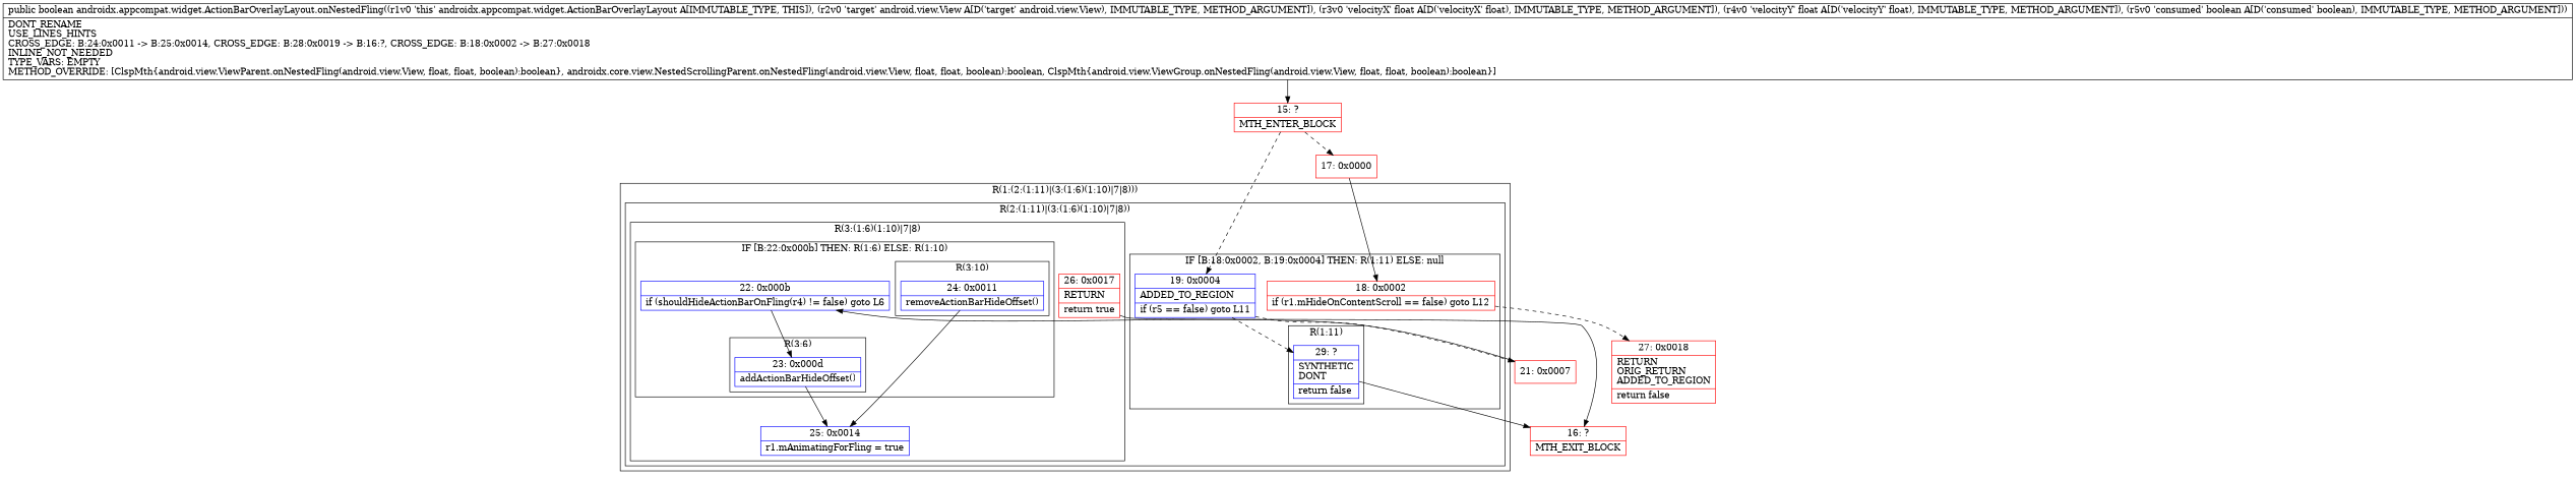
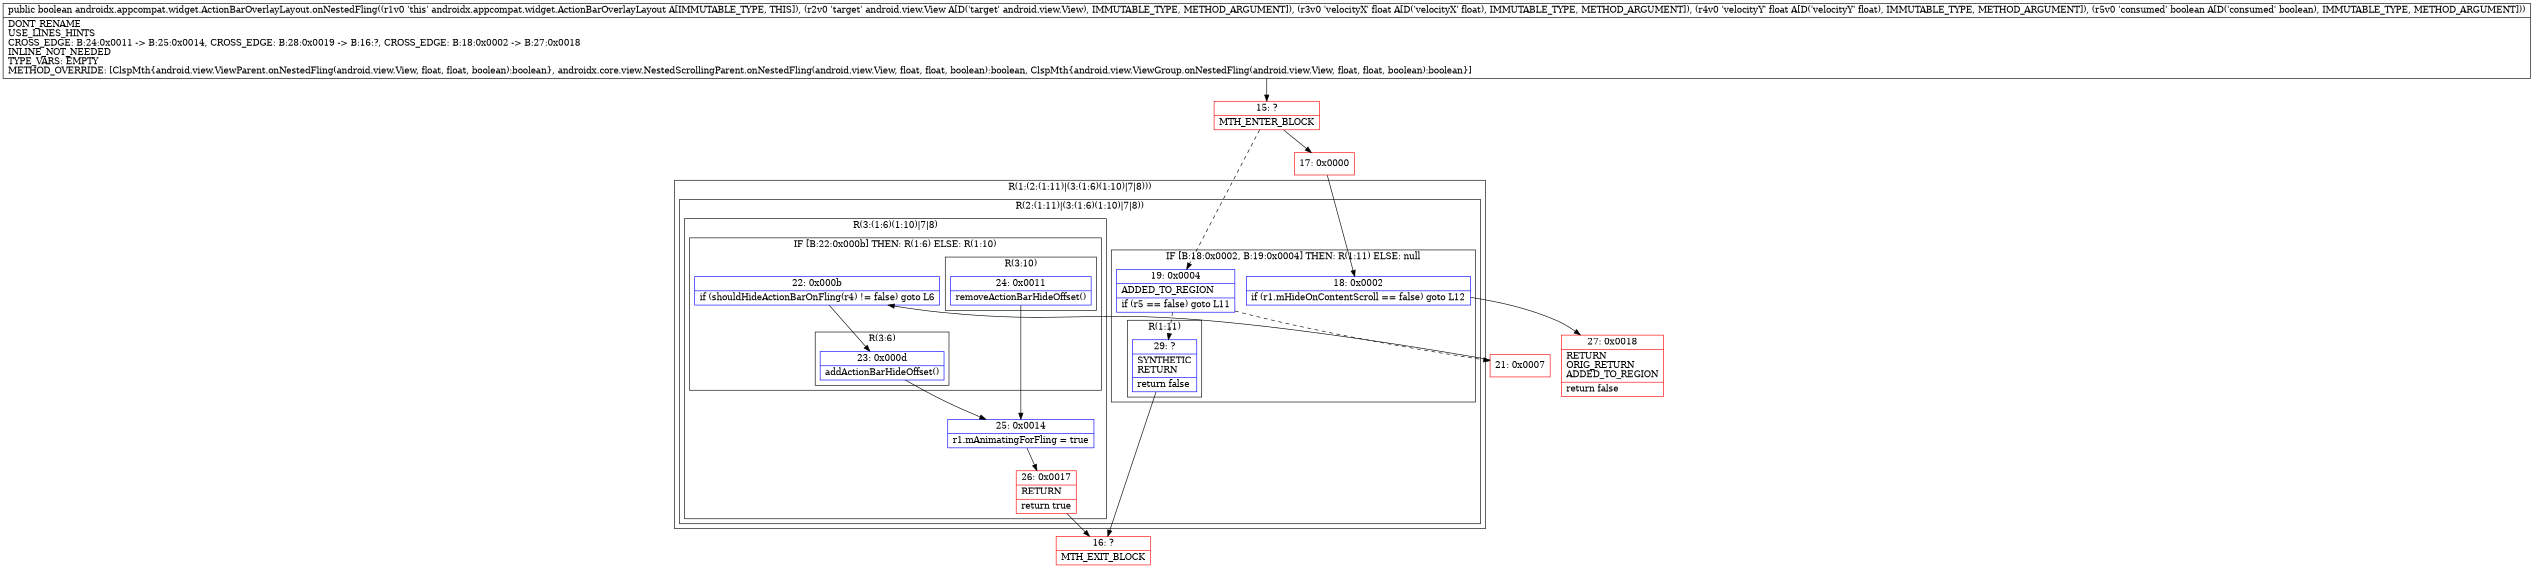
  digraph {
    node [color=blue shape=record]
-   n1 [label="{29\:\ ?|SYNTHETIC\lDONT\l|return false\l}"]
-   n2 [color=red label="{18\:\ 0x0002|if (r1.mHideOnContentScroll == false) goto L12\l}"]
+   n1 [label="{29\:\ ?|SYNTHETIC\lRETURN\l|return false\l}"]
+   n2 [label="{18\:\ 0x0002|if (r1.mHideOnContentScroll == false) goto L12\l}"]
    n3 [label="{19\:\ 0x0004|ADDED_TO_REGION\l|if (r5 == false) goto L11\l}"]
    n4 [label="{23\:\ 0x000d|addActionBarHideOffset()\l}"]
    n5 [label="{24\:\ 0x0011|removeActionBarHideOffset()\l}"]
    n6 [label="{22\:\ 0x000b|if (shouldHideActionBarOnFling(r4) != false) goto L6\l}"]
    n7 [label="{25\:\ 0x0014|r1.mAnimatingForFling = true\l}"]
    n8 [color=red label="{26\:\ 0x0017|RETURN\l|return true\l}"]
    n9 [color=red label="{16\:\ ?|MTH_EXIT_BLOCK\l}"]
    n10 [color=red label="{27\:\ 0x0018|RETURN\lORIG_RETURN\lADDED_TO_REGION\l|return false\l}"]
    n11 [color=red label="{21\:\ 0x0007}"]
    n12 [color=red label="{15\:\ ?|MTH_ENTER_BLOCK\l}"]
    n13 [color=red label="{17\:\ 0x0000}"]
    n14 [label="{public boolean androidx.appcompat.widget.ActionBarOverlayLayout.onNestedFling((r1v0 'this' androidx.appcompat.widget.ActionBarOverlayLayout A[IMMUTABLE_TYPE, THIS]), (r2v0 'target' android.view.View A[D('target' android.view.View), IMMUTABLE_TYPE, METHOD_ARGUMENT]), (r3v0 'velocityX' float A[D('velocityX' float), IMMUTABLE_TYPE, METHOD_ARGUMENT]), (r4v0 'velocityY' float A[D('velocityY' float), IMMUTABLE_TYPE, METHOD_ARGUMENT]), (r5v0 'consumed' boolean A[D('consumed' boolean), IMMUTABLE_TYPE, METHOD_ARGUMENT]))  | DONT_RENAME\lUSE_LINES_HINTS\lCROSS_EDGE: B:24:0x0011 \-\> B:25:0x0014, CROSS_EDGE: B:28:0x0019 \-\> B:16:?, CROSS_EDGE: B:18:0x0002 \-\> B:27:0x0018\lINLINE_NOT_NEEDED\lTYPE_VARS: EMPTY\lMETHOD_OVERRIDE: [ClspMth\{android.view.ViewParent.onNestedFling(android.view.View, float, float, boolean):boolean\}, androidx.core.view.NestedScrollingParent.onNestedFling(android.view.View, float, float, boolean):boolean, ClspMth\{android.view.ViewGroup.onNestedFling(android.view.View, float, float, boolean):boolean\}]\l}" color=""]
    subgraph cluster_1 {
      label="R(1:(2:(1:11)|(3:(1:6)(1:10)|7|8)))"
      subgraph cluster_2 {
        label="R(2:(1:11)|(3:(1:6)(1:10)|7|8))"
        subgraph cluster_3 {
          label="IF [B:18:0x0002, B:19:0x0004] THEN: R(1:11) ELSE: null"
          n2
          n3
          subgraph cluster_4 {
            label="R(1:11)"
            n1
          }
        }
        subgraph cluster_5 {
          label="R(3:(1:6)(1:10)|7|8)"
          n7
          n8
          subgraph cluster_6 {
            label="IF [B:22:0x000b] THEN: R(1:6) ELSE: R(1:10)"
            n6
            subgraph cluster_7 {
              label="R(3:6)"
              n4
            }
            subgraph cluster_8 {
              label="R(3:10)"
              n5
            }
          }
        }
      }
    }
    n1 -> n9
-   n2 -> n10 [style=dashed]
+   n2 -> n10
    n3 -> n1 [style=dashed]
    n3 -> n11 [style=dashed]
    n4 -> n7
    n5 -> n7
    n6 -> n4
+   n7 -> n8
    n8 -> n9
    n11 -> n6
    n12 -> n3 [style=dashed]
-   n12 -> n13 [style=dashed]
+   n12 -> n13
    n13 -> n2
    n14 -> n12
  }
